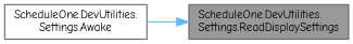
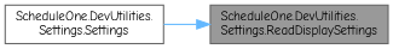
  digraph {
    rankdir=RL
    fontname="Comic Neue"
    node [fontname="Comic Neue" fontsize=10 shape=box style=filled]
    n1 [color=gray40 fillcolor=grey60 fontcolor=black height=0.2 label="ScheduleOne.DevUtilities.\lSettings.ReadDisplaySettings" width=0.4]
-   n2 [color=grey40 fillcolor=white height=0.2 label="ScheduleOne.DevUtilities.\lSettings.Awake" width=0.4]
+   n2 [color=grey40 fillcolor=white height=0.2 label="ScheduleOne.DevUtilities.\lSettings.Settings" width=0.4]
    n1 -> n2 [color=steelblue1 dir=back fontname="Comic Neue" fontsize=10 labelfontname=Helvetica labelfontsize=10 style=solid]
  }
